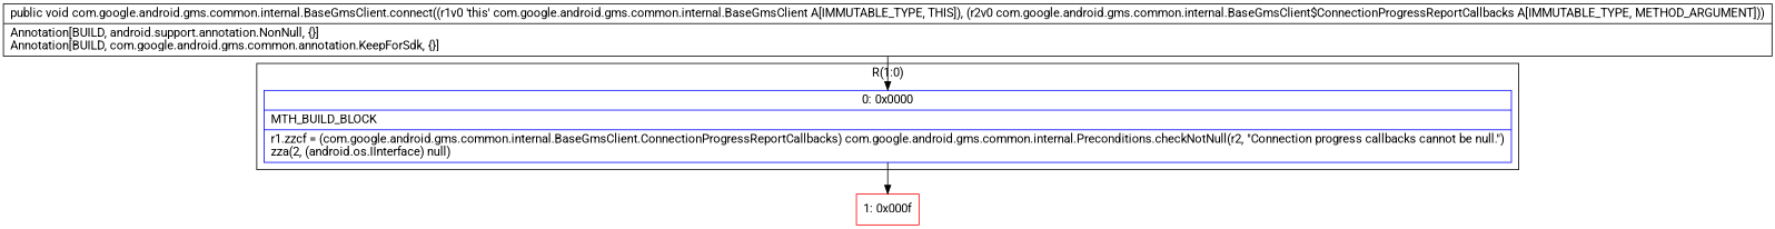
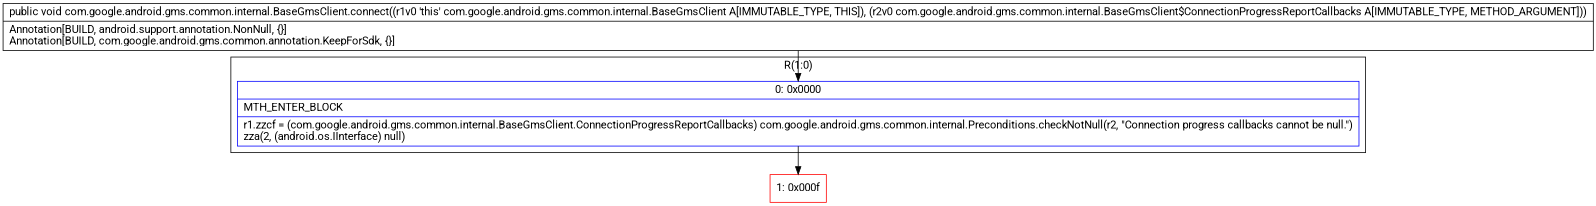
  digraph {
    fontname=Roboto
    node [shape=record fontname=Roboto]
    edge [fontname=Roboto]
-   n1 [color=blue label="{0\:\ 0x0000|MTH_BUILD_BLOCK\l|r1.zzcf = (com.google.android.gms.common.internal.BaseGmsClient.ConnectionProgressReportCallbacks) com.google.android.gms.common.internal.Preconditions.checkNotNull(r2, \"Connection progress callbacks cannot be null.\")\lzza(2, (android.os.IInterface) null)\l}"]
+   n1 [color=blue label="{0\:\ 0x0000|MTH_ENTER_BLOCK\l|r1.zzcf = (com.google.android.gms.common.internal.BaseGmsClient.ConnectionProgressReportCallbacks) com.google.android.gms.common.internal.Preconditions.checkNotNull(r2, \"Connection progress callbacks cannot be null.\")\lzza(2, (android.os.IInterface) null)\l}"]
    n2 [color=red label="{1\:\ 0x000f}"]
    n3 [label="{public void com.google.android.gms.common.internal.BaseGmsClient.connect((r1v0 'this' com.google.android.gms.common.internal.BaseGmsClient A[IMMUTABLE_TYPE, THIS]), (r2v0 com.google.android.gms.common.internal.BaseGmsClient$ConnectionProgressReportCallbacks A[IMMUTABLE_TYPE, METHOD_ARGUMENT]))  | Annotation[BUILD, android.support.annotation.NonNull, \{\}]\lAnnotation[BUILD, com.google.android.gms.common.annotation.KeepForSdk, \{\}]\l}"]
    subgraph cluster_1 {
      label="R(1:0)"
      n1
    }
    n1 -> n2
    n3 -> n1
  }
